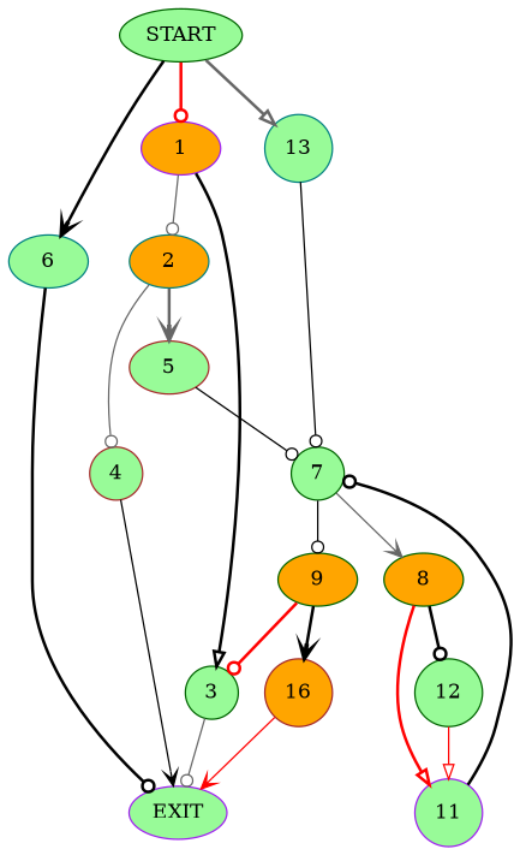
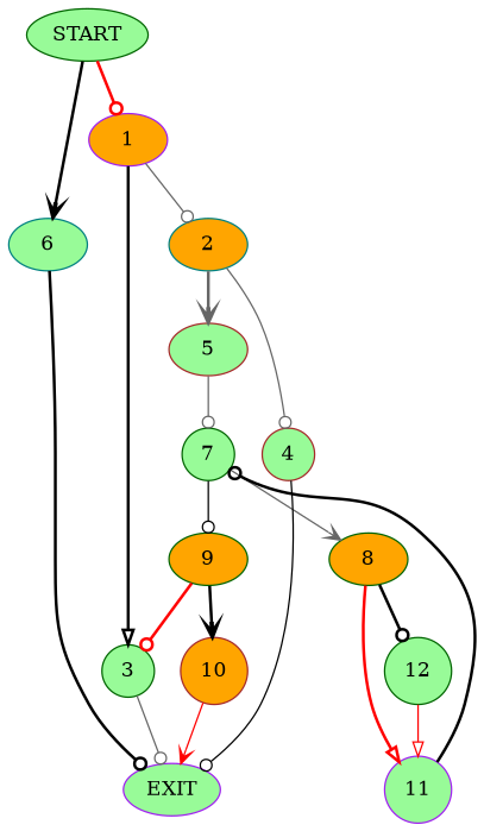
  digraph {
    node [color=darkgreen fillcolor=palegreen shape=ellipse style=filled]
    edge [arrowhead=odot color=black style=bold]
    n1 [label=START]
    1 [color=purple fillcolor=orange]
    6 [color=teal]
-   13 [color=teal shape=circle]
    2 [color=teal fillcolor=orange]
    3 [shape=circle]
    n7 [color=purple label=EXIT]
    7 [shape=circle]
    4 [color=brown shape=circle]
    5 [color=brown]
    8 [fillcolor=orange]
    9 [fillcolor=orange]
    11 [color=purple shape=circle]
    12 [shape=circle]
-   10 [color=brown fillcolor=orange shape=circle label=16]
+   10 [color=brown fillcolor=orange shape=circle]
    n1 -> 1 [color=red]
    n1 -> 6 [arrowhead=vee]
-   n1 -> 13 [arrowhead=onormal color=gray40]
    1 -> 2 [color=gray40 style=solid]
    1 -> 3 [arrowhead=onormal]
    6 -> n7
-   13 -> 7 [style=solid]
    2 -> 4 [color=gray40 style=solid]
    2 -> 5 [arrowhead=vee color=gray40]
    3 -> n7 [color=gray40 style=solid]
    7 -> 8 [arrowhead=vee color=gray40 style=solid]
    7 -> 9 [style=solid]
-   4 -> n7 [arrowhead=vee style=solid]
-   5 -> 7 [style=solid]
+   4 -> n7 [style=solid]
+   5 -> 7 [color=gray40 style=solid]
    8 -> 11 [arrowhead=onormal color=red]
    8 -> 12
    9 -> 3 [color=red]
    9 -> 10 [arrowhead=vee]
    11 -> 7
    12 -> 11 [arrowhead=onormal color=red style=solid]
    10 -> n7 [arrowhead=vee color=red style=solid]
  }
